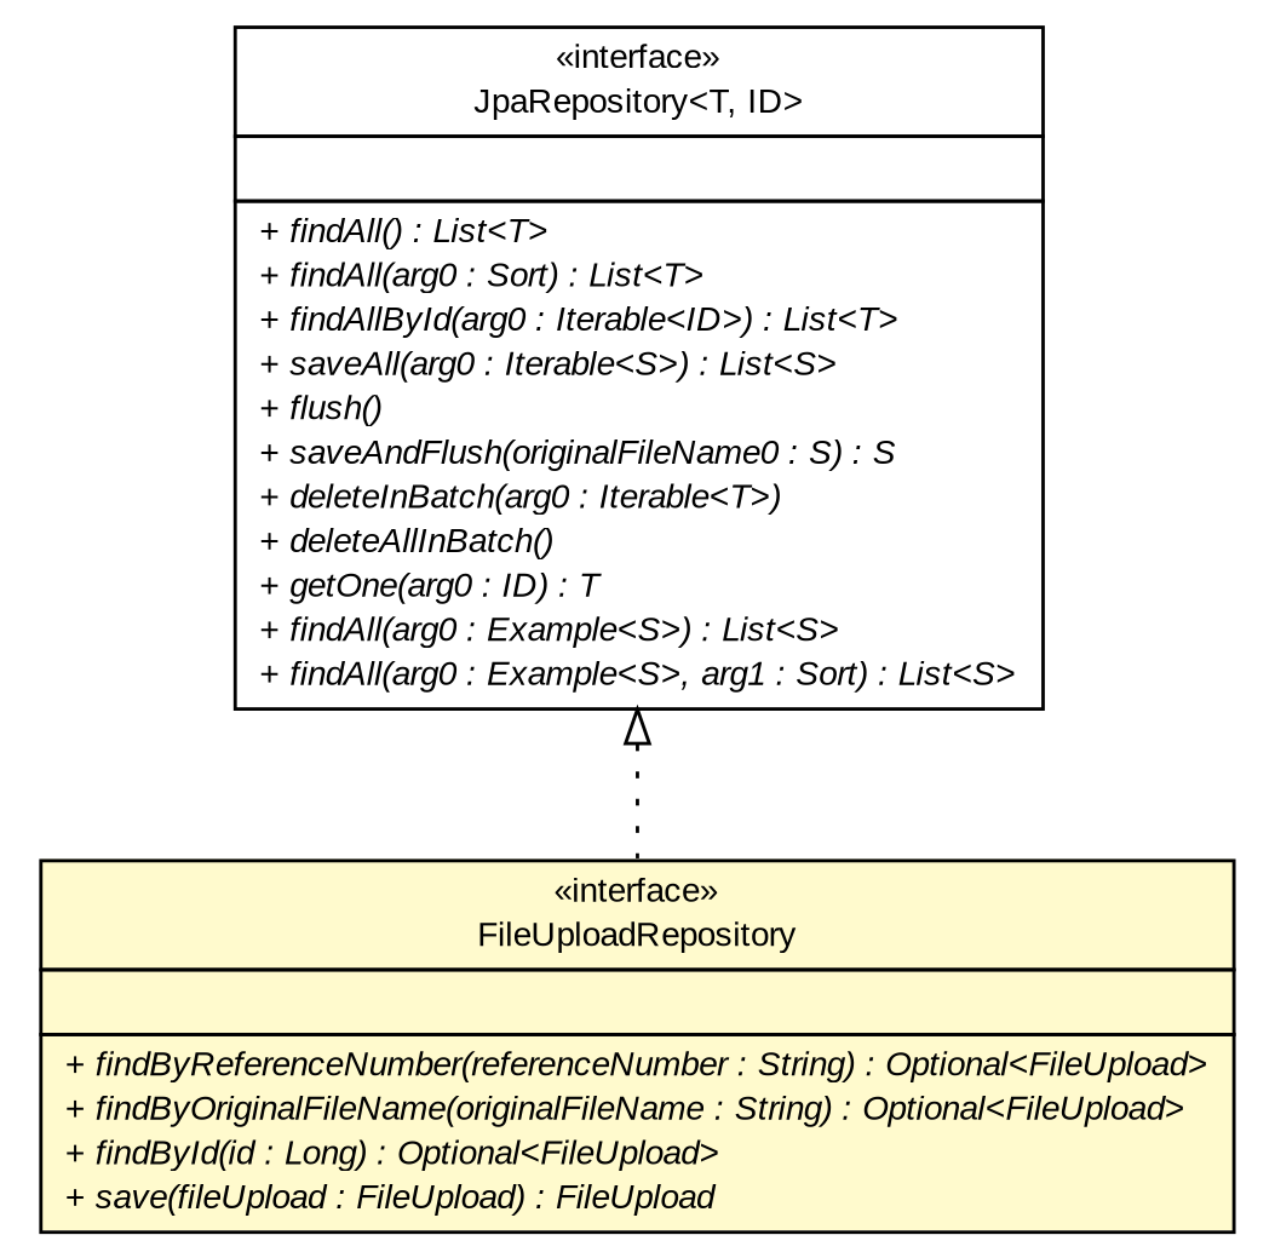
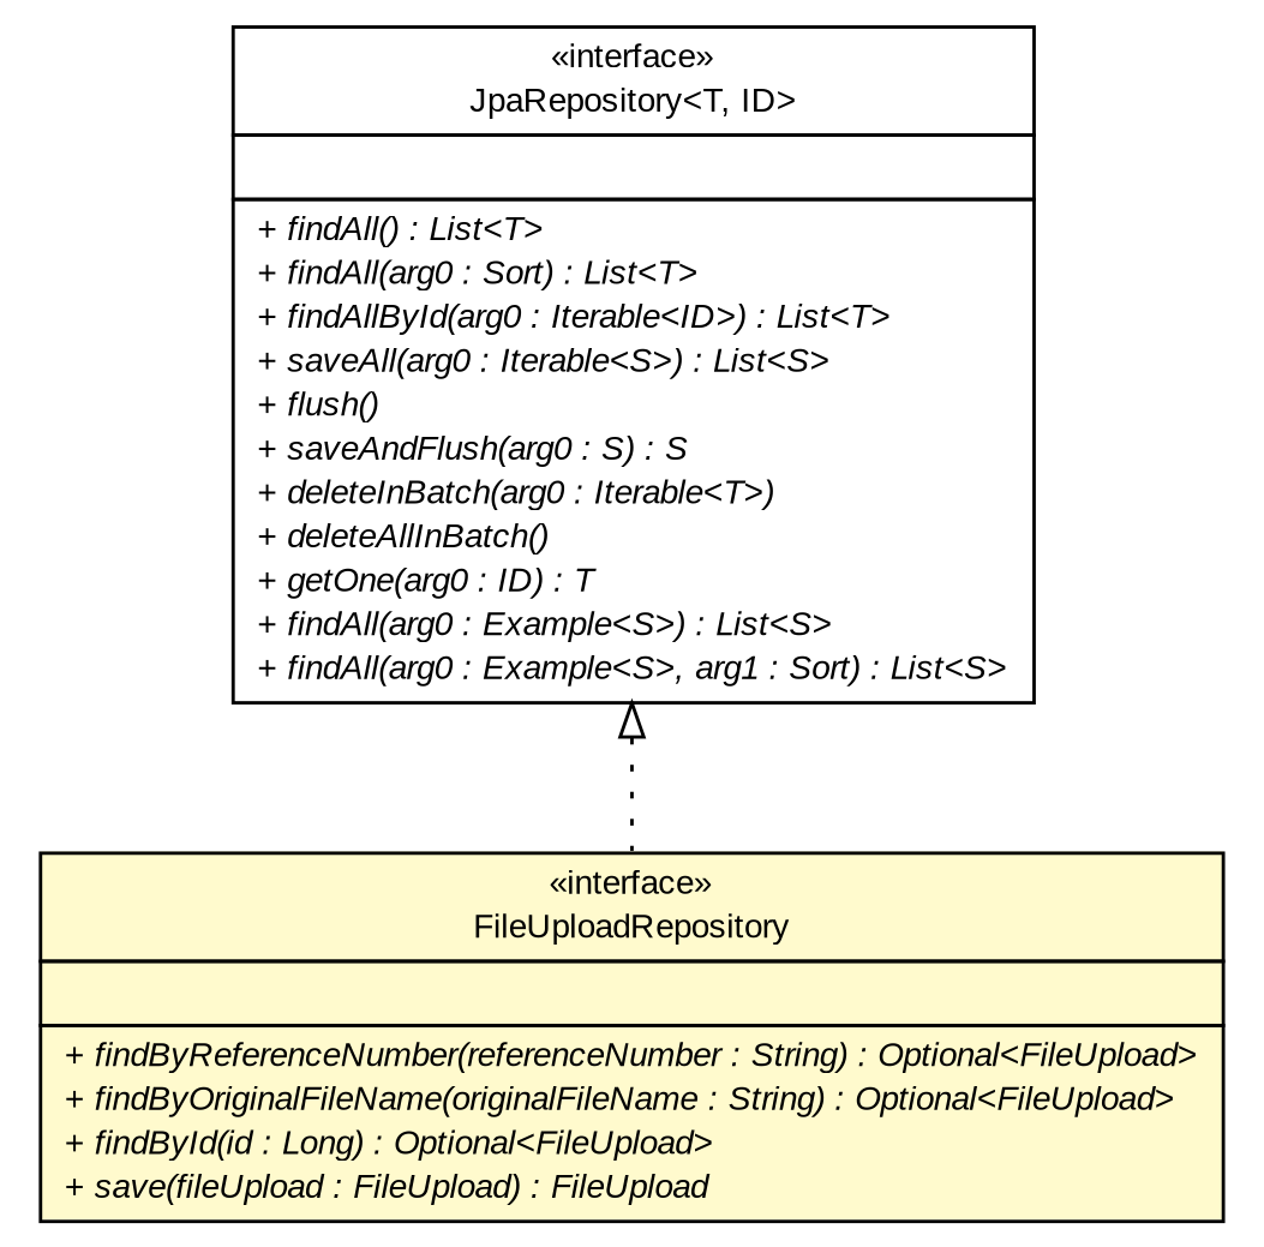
  digraph {
    nodesep=0.25
    ranksep=0.5
    fontname="Liberation Sans"
    node [fontcolor=black fontname="Liberation Sans" fontsize=10.0 shape=plaintext]
    n1 [label=<<table title="de.exb.platform.cloud.fileservice.repository.FileUploadRepository" border="0" cellborder="1" cellspacing="0" cellpadding="2" port="p" bgcolor="lemonChiffon" href="./FileUploadRepository.html"> 		<tr><td><table border="0" cellspacing="0" cellpadding="1"> <tr><td align="center" balign="center"> &#171;interface&#187; </td></tr> <tr><td align="center" balign="center"> FileUploadRepository </td></tr> 		</table></td></tr> 		<tr><td><table border="0" cellspacing="0" cellpadding="1"> <tr><td align="left" balign="left">  </td></tr> 		</table></td></tr> 		<tr><td><table border="0" cellspacing="0" cellpadding="1"> <tr><td align="left" balign="left"><font face="arial italic" point-size="10.0"> + findByReferenceNumber(referenceNumber : String) : Optional&lt;FileUpload&gt; </font></td></tr> <tr><td align="left" balign="left"><font face="arial italic" point-size="10.0"> + findByOriginalFileName(originalFileName : String) : Optional&lt;FileUpload&gt; </font></td></tr> <tr><td align="left" balign="left"><font face="arial italic" point-size="10.0"> + findById(id : Long) : Optional&lt;FileUpload&gt; </font></td></tr> <tr><td align="left" balign="left"><font face="arial italic" point-size="10.0"> + save(fileUpload : FileUpload) : FileUpload </font></td></tr> 		</table></td></tr> 		</table>>]
-   n2 [label=<<table title="org.springframework.data.jpa.repository.JpaRepository" border="0" cellborder="1" cellspacing="0" cellpadding="2" port="p"> 		<tr><td><table border="0" cellspacing="0" cellpadding="1"> <tr><td align="center" balign="center"> &#171;interface&#187; </td></tr> <tr><td align="center" balign="center"> JpaRepository&lt;T, ID&gt; </td></tr> 		</table></td></tr> 		<tr><td><table border="0" cellspacing="0" cellpadding="1"> <tr><td align="left" balign="left">  </td></tr> 		</table></td></tr> 		<tr><td><table border="0" cellspacing="0" cellpadding="1"> <tr><td align="left" balign="left"><font face="arial italic" point-size="10.0"> + findAll() : List&lt;T&gt; </font></td></tr> <tr><td align="left" balign="left"><font face="arial italic" point-size="10.0"> + findAll(arg0 : Sort) : List&lt;T&gt; </font></td></tr> <tr><td align="left" balign="left"><font face="arial italic" point-size="10.0"> + findAllById(arg0 : Iterable&lt;ID&gt;) : List&lt;T&gt; </font></td></tr> <tr><td align="left" balign="left"><font face="arial italic" point-size="10.0"> + saveAll(arg0 : Iterable&lt;S&gt;) : List&lt;S&gt; </font></td></tr> <tr><td align="left" balign="left"><font face="arial italic" point-size="10.0"> + flush() </font></td></tr> <tr><td align="left" balign="left"><font face="arial italic" point-size="10.0"> + saveAndFlush(originalFileName0 : S) : S </font></td></tr> <tr><td align="left" balign="left"><font face="arial italic" point-size="10.0"> + deleteInBatch(arg0 : Iterable&lt;T&gt;) </font></td></tr> <tr><td align="left" balign="left"><font face="arial italic" point-size="10.0"> + deleteAllInBatch() </font></td></tr> <tr><td align="left" balign="left"><font face="arial italic" point-size="10.0"> + getOne(arg0 : ID) : T </font></td></tr> <tr><td align="left" balign="left"><font face="arial italic" point-size="10.0"> + findAll(arg0 : Example&lt;S&gt;) : List&lt;S&gt; </font></td></tr> <tr><td align="left" balign="left"><font face="arial italic" point-size="10.0"> + findAll(arg0 : Example&lt;S&gt;, arg1 : Sort) : List&lt;S&gt; </font></td></tr> 		</table></td></tr> 		</table>>]
+   n2 [label=<<table title="org.springframework.data.jpa.repository.JpaRepository" border="0" cellborder="1" cellspacing="0" cellpadding="2" port="p"> 		<tr><td><table border="0" cellspacing="0" cellpadding="1"> <tr><td align="center" balign="center"> &#171;interface&#187; </td></tr> <tr><td align="center" balign="center"> JpaRepository&lt;T, ID&gt; </td></tr> 		</table></td></tr> 		<tr><td><table border="0" cellspacing="0" cellpadding="1"> <tr><td align="left" balign="left">  </td></tr> 		</table></td></tr> 		<tr><td><table border="0" cellspacing="0" cellpadding="1"> <tr><td align="left" balign="left"><font face="arial italic" point-size="10.0"> + findAll() : List&lt;T&gt; </font></td></tr> <tr><td align="left" balign="left"><font face="arial italic" point-size="10.0"> + findAll(arg0 : Sort) : List&lt;T&gt; </font></td></tr> <tr><td align="left" balign="left"><font face="arial italic" point-size="10.0"> + findAllById(arg0 : Iterable&lt;ID&gt;) : List&lt;T&gt; </font></td></tr> <tr><td align="left" balign="left"><font face="arial italic" point-size="10.0"> + saveAll(arg0 : Iterable&lt;S&gt;) : List&lt;S&gt; </font></td></tr> <tr><td align="left" balign="left"><font face="arial italic" point-size="10.0"> + flush() </font></td></tr> <tr><td align="left" balign="left"><font face="arial italic" point-size="10.0"> + saveAndFlush(arg0 : S) : S </font></td></tr> <tr><td align="left" balign="left"><font face="arial italic" point-size="10.0"> + deleteInBatch(arg0 : Iterable&lt;T&gt;) </font></td></tr> <tr><td align="left" balign="left"><font face="arial italic" point-size="10.0"> + deleteAllInBatch() </font></td></tr> <tr><td align="left" balign="left"><font face="arial italic" point-size="10.0"> + getOne(arg0 : ID) : T </font></td></tr> <tr><td align="left" balign="left"><font face="arial italic" point-size="10.0"> + findAll(arg0 : Example&lt;S&gt;) : List&lt;S&gt; </font></td></tr> <tr><td align="left" balign="left"><font face="arial italic" point-size="10.0"> + findAll(arg0 : Example&lt;S&gt;, arg1 : Sort) : List&lt;S&gt; </font></td></tr> 		</table></td></tr> 		</table>>]
    n2 -> n1 [arrowtail=empty dir=back fontname="Liberation Sans" fontsize=10 headport=p labelfontname=arial labelfontsize=10 style=dotted tailport=p]
  }
